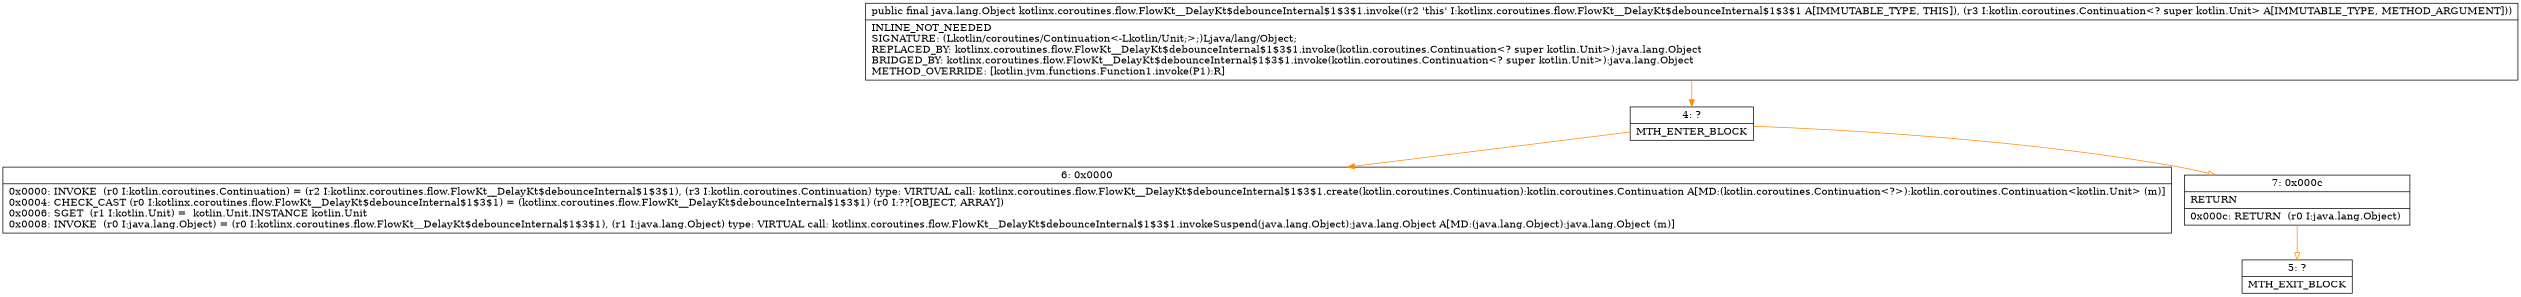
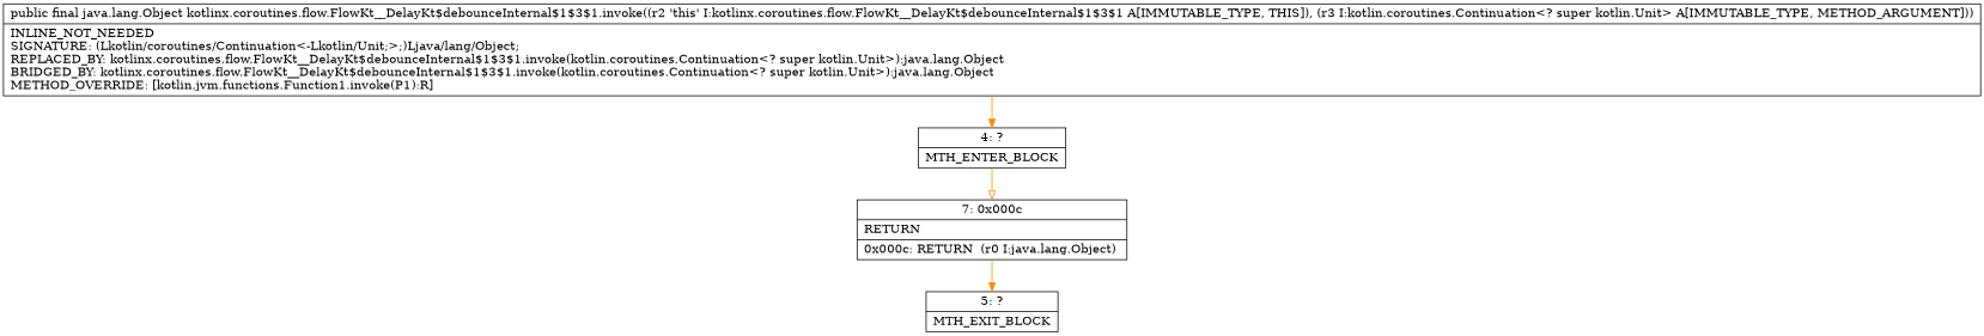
  digraph {
    node [shape=record]
    edge [arrowhead=normal color=darkorange]
    n1 [label="{4\:\ ?|MTH_ENTER_BLOCK\l}"]
-   n2 [label="{6\:\ 0x0000|0x0000: INVOKE  (r0 I:kotlin.coroutines.Continuation) = (r2 I:kotlinx.coroutines.flow.FlowKt__DelayKt$debounceInternal$1$3$1), (r3 I:kotlin.coroutines.Continuation) type: VIRTUAL call: kotlinx.coroutines.flow.FlowKt__DelayKt$debounceInternal$1$3$1.create(kotlin.coroutines.Continuation):kotlin.coroutines.Continuation A[MD:(kotlin.coroutines.Continuation\<?\>):kotlin.coroutines.Continuation\<kotlin.Unit\> (m)]\l0x0004: CHECK_CAST (r0 I:kotlinx.coroutines.flow.FlowKt__DelayKt$debounceInternal$1$3$1) = (kotlinx.coroutines.flow.FlowKt__DelayKt$debounceInternal$1$3$1) (r0 I:??[OBJECT, ARRAY]) \l0x0006: SGET  (r1 I:kotlin.Unit) =  kotlin.Unit.INSTANCE kotlin.Unit \l0x0008: INVOKE  (r0 I:java.lang.Object) = (r0 I:kotlinx.coroutines.flow.FlowKt__DelayKt$debounceInternal$1$3$1), (r1 I:java.lang.Object) type: VIRTUAL call: kotlinx.coroutines.flow.FlowKt__DelayKt$debounceInternal$1$3$1.invokeSuspend(java.lang.Object):java.lang.Object A[MD:(java.lang.Object):java.lang.Object (m)]\l}"]
    n3 [label="{7\:\ 0x000c|RETURN\l|0x000c: RETURN  (r0 I:java.lang.Object) \l}"]
    n4 [label="{5\:\ ?|MTH_EXIT_BLOCK\l}"]
    n5 [label="{public final java.lang.Object kotlinx.coroutines.flow.FlowKt__DelayKt$debounceInternal$1$3$1.invoke((r2 'this' I:kotlinx.coroutines.flow.FlowKt__DelayKt$debounceInternal$1$3$1 A[IMMUTABLE_TYPE, THIS]), (r3 I:kotlin.coroutines.Continuation\<? super kotlin.Unit\> A[IMMUTABLE_TYPE, METHOD_ARGUMENT]))  | INLINE_NOT_NEEDED\lSIGNATURE: (Lkotlin\/coroutines\/Continuation\<\-Lkotlin\/Unit;\>;)Ljava\/lang\/Object;\lREPLACED_BY: kotlinx.coroutines.flow.FlowKt__DelayKt$debounceInternal$1$3$1.invoke(kotlin.coroutines.Continuation\<? super kotlin.Unit\>):java.lang.Object\lBRIDGED_BY: kotlinx.coroutines.flow.FlowKt__DelayKt$debounceInternal$1$3$1.invoke(kotlin.coroutines.Continuation\<? super kotlin.Unit\>):java.lang.Object\lMETHOD_OVERRIDE: [kotlin.jvm.functions.Function1.invoke(P1):R]\l}"]
-   n1 -> n2
    n1 -> n3 [arrowhead=onormal]
-   n3 -> n4 [arrowhead=onormal]
+   n3 -> n4
    n5 -> n1
  }
